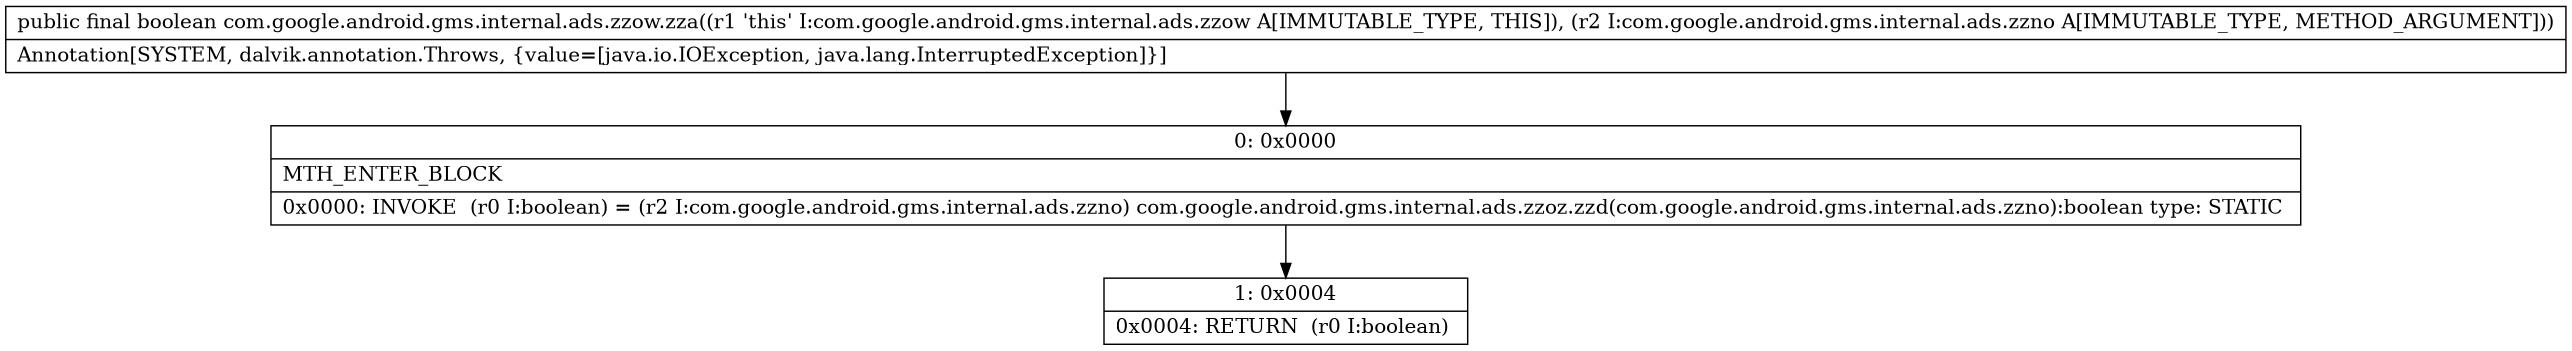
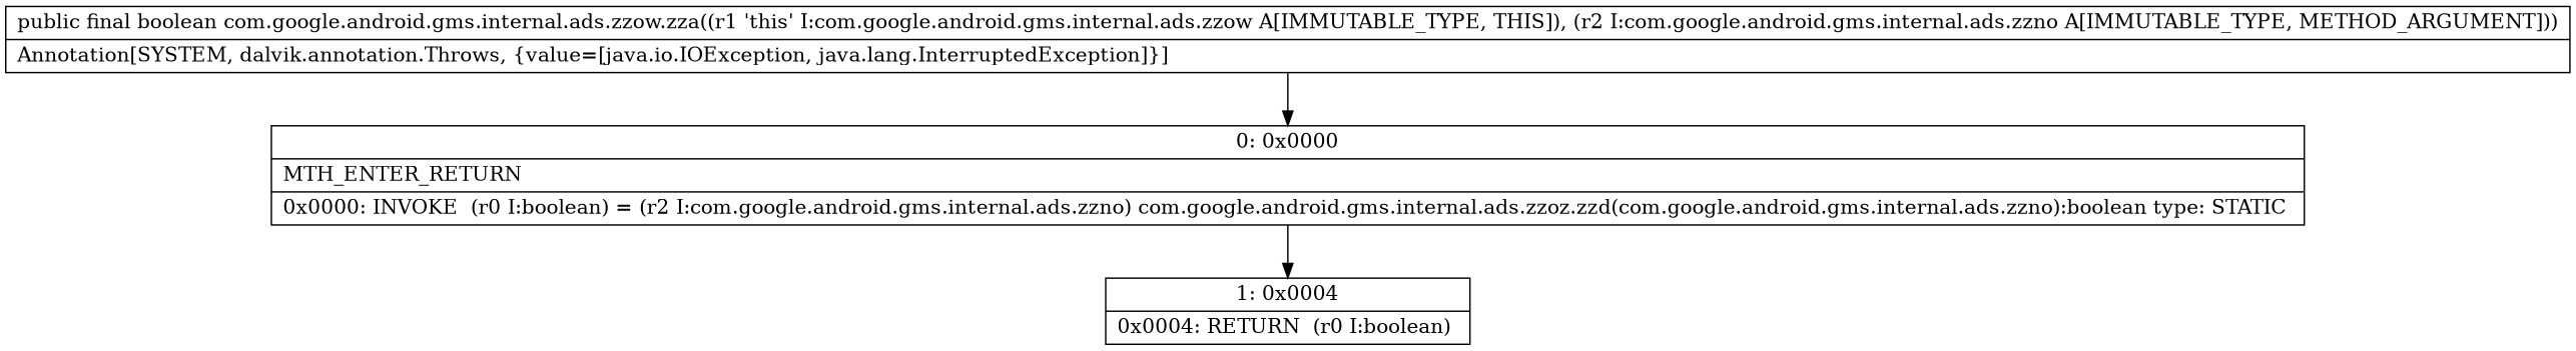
  digraph {
    node [shape=record]
-   n1 [label="{0\:\ 0x0000|MTH_ENTER_BLOCK\l|0x0000: INVOKE  (r0 I:boolean) = (r2 I:com.google.android.gms.internal.ads.zzno) com.google.android.gms.internal.ads.zzoz.zzd(com.google.android.gms.internal.ads.zzno):boolean type: STATIC \l}"]
+   n1 [label="{0\:\ 0x0000|MTH_ENTER_RETURN\l|0x0000: INVOKE  (r0 I:boolean) = (r2 I:com.google.android.gms.internal.ads.zzno) com.google.android.gms.internal.ads.zzoz.zzd(com.google.android.gms.internal.ads.zzno):boolean type: STATIC \l}"]
    n2 [label="{1\:\ 0x0004|0x0004: RETURN  (r0 I:boolean) \l}"]
    n3 [label="{public final boolean com.google.android.gms.internal.ads.zzow.zza((r1 'this' I:com.google.android.gms.internal.ads.zzow A[IMMUTABLE_TYPE, THIS]), (r2 I:com.google.android.gms.internal.ads.zzno A[IMMUTABLE_TYPE, METHOD_ARGUMENT]))  | Annotation[SYSTEM, dalvik.annotation.Throws, \{value=[java.io.IOException, java.lang.InterruptedException]\}]\l}"]
    n1 -> n2
    n3 -> n1
  }
